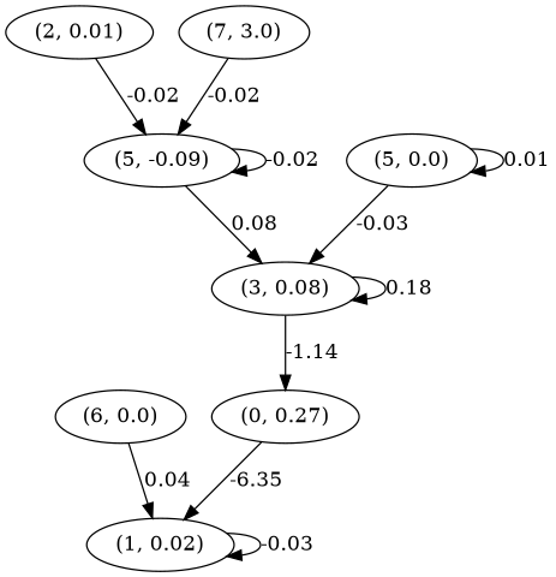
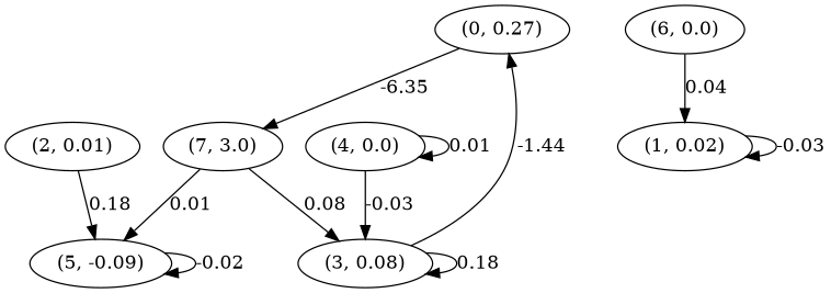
  digraph {
    n1 [label="(0, 0.27)"]
    n2 [label="(1, 0.02)"]
    n3 [label="(2, 0.01)"]
    n4 [label="(5, -0.09)"]
    n5 [label="(3, 0.08)"]
-   n6 [label="(5, 0.0)"]
+   n6 [label="(4, 0.0)"]
    n7 [label="(6, 0.0)"]
    n8 [label="(7, 3.0)"]
-   n1 -> n2 [label=-6.35]
+   n1 -> n8 [label=-6.35]
    n2 -> n2 [label=-0.03]
-   n3 -> n4 [label=-0.02]
+   n3 -> n4 [label=0.18]
    n4 -> n4 [label=-0.02]
-   n5 -> n1 [label=-1.14]
+   n5 -> n1 [label=-1.44]
    n5 -> n5 [label=0.18]
    n6 -> n5 [label=-0.03]
    n6 -> n6 [label=0.01]
    n7 -> n2 [label=0.04]
-   n8 -> n4 [label=-0.02]
-   n4 -> n5 [label=0.08]
+   n8 -> n4 [label=0.01]
+   n8 -> n5 [label=0.08]
  }
